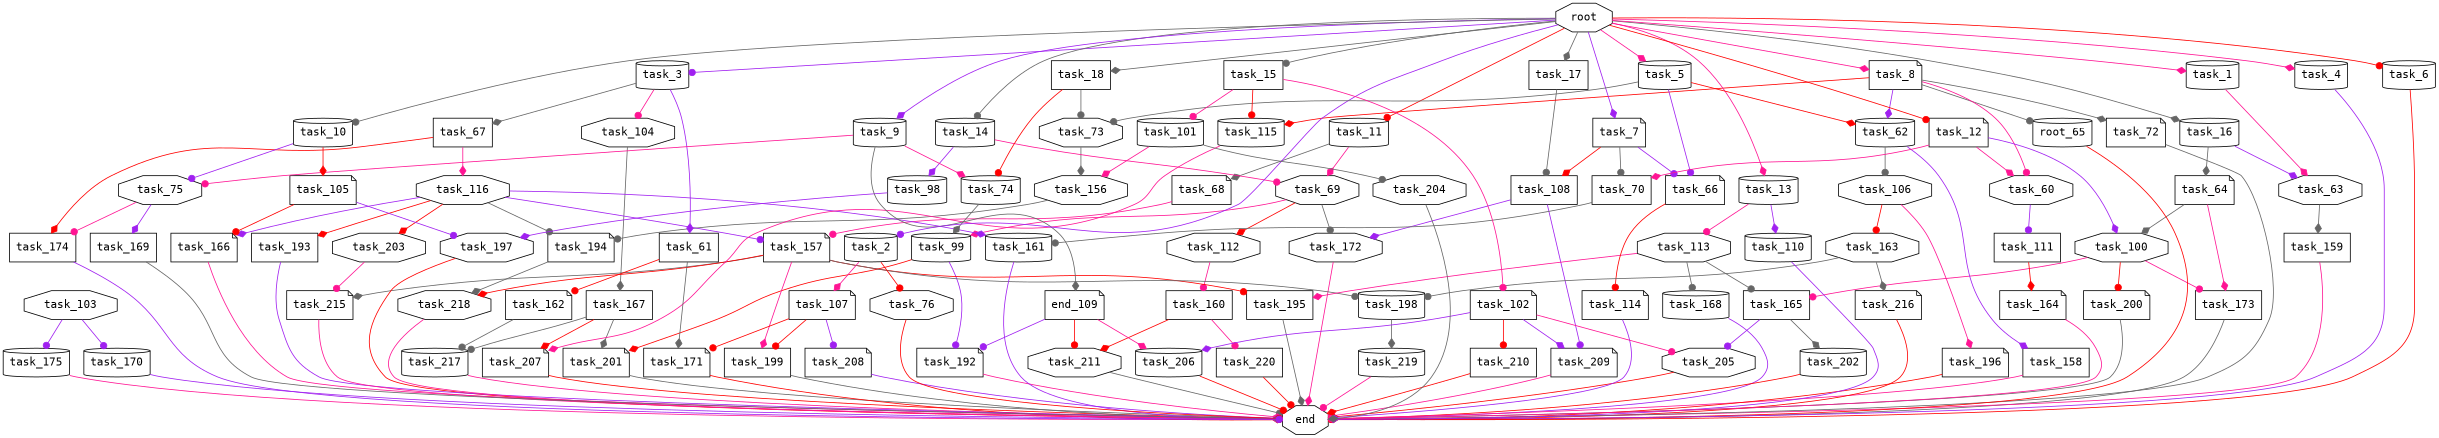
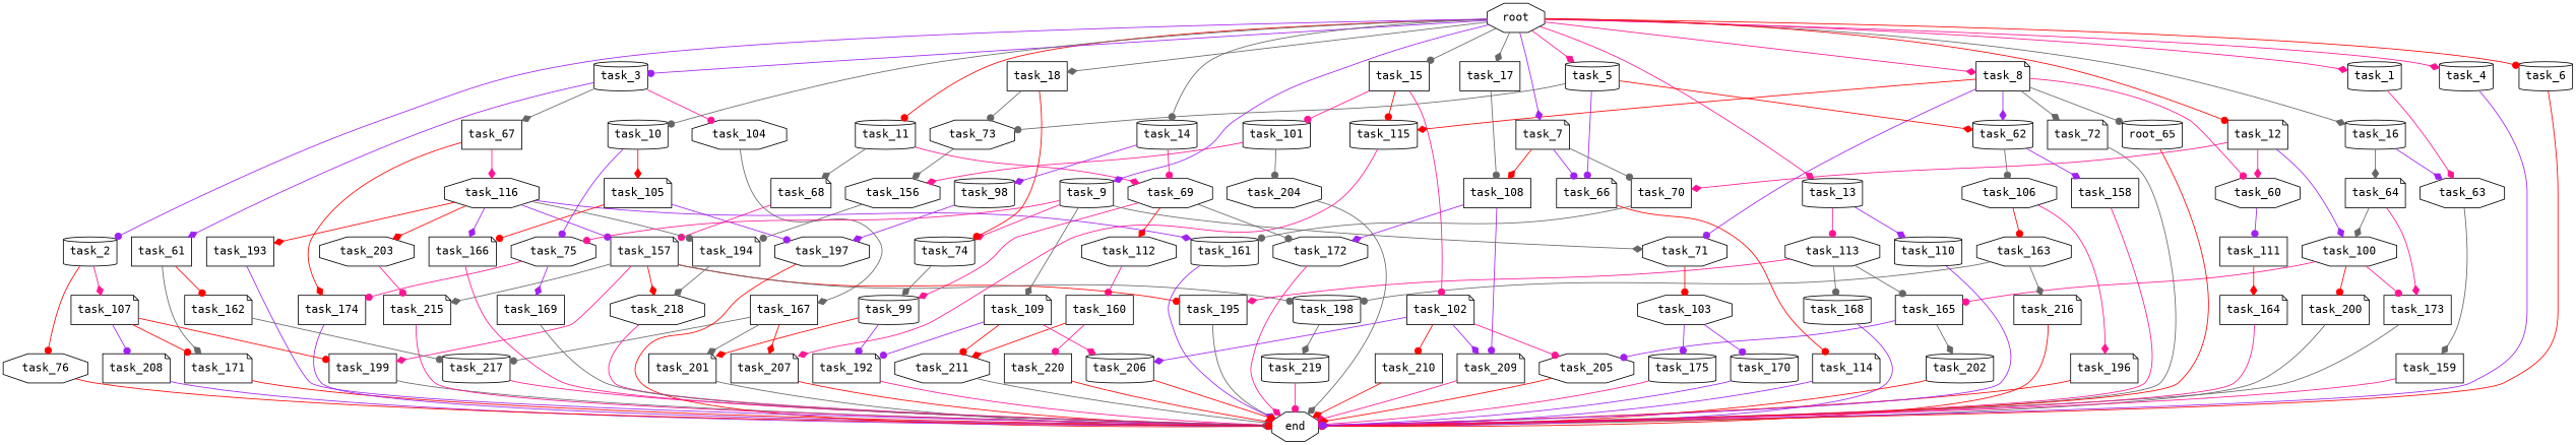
  digraph {
    fontname="DejaVu Sans Mono"
    node [fontname="DejaVu Sans Mono" shape=cylinder]
    edge [arrowhead=dot color=gray40 fontname="DejaVu Sans Mono"]
    task_104 [shape=octagon]
    task_167 [shape=box]
    task_217
    task_207 [shape=note]
    task_201 [shape=note]
    end [shape=octagon]
    task_175
    task_171 [shape=note]
    task_195 [shape=box]
    task_64 [shape=note]
    task_100 [shape=octagon]
    task_173 [shape=box]
    task_165 [shape=box]
    task_200 [shape=note]
    task_17 [shape=box]
    task_108 [shape=box]
    task_172 [shape=octagon]
    task_209 [shape=note]
    task_219
    task_112 [shape=octagon]
    task_160 [shape=box]
    task_211 [shape=octagon]
    task_220 [shape=box]
    task_69 [shape=octagon]
    task_99
    task_192 [shape=note]
    task_174 [shape=box]
    task_11
    task_68 [shape=note]
    task_157 [shape=note]
    task_113 [shape=octagon]
    task_168
    task_205 [shape=octagon]
    task_202
    task_199 [shape=box]
    task_73 [shape=octagon]
    task_156 [shape=octagon]
    task_194 [shape=note]
    task_197 [shape=octagon]
    task_7 [shape=note]
    task_70 [shape=box]
    task_66 [shape=note]
    task_161
    task_114 [shape=note]
-   task_109 [shape=note label=end_109]
+   task_109 [shape=note]
    task_206
    task_67 [shape=box]
    task_116 [shape=octagon]
    task_203 [shape=octagon]
    task_166 [shape=note]
    task_193 [shape=box]
    task_158 [shape=box]
    task_198
    task_215 [shape=note]
    task_218 [shape=octagon]
    task_216 [shape=note]
    task_115
    task_75 [shape=octagon]
    task_169 [shape=box]
    task_63 [shape=octagon]
    task_159 [shape=box]
    task_61 [shape=box]
    task_162 [shape=note]
    task_107 [shape=note]
    task_208 [shape=note]
    task_196 [shape=note]
    task_72 [shape=note]
    task_105 [shape=note]
    task_3
    task_14
    task_98
    task_62
    task_106 [shape=octagon]
    task_163 [shape=octagon]
    task_9
    task_74
+   task_71 [shape=octagon]
    task_103 [shape=octagon]
    task_8 [shape=note]
    n80 [label=root_65]
    task_60 [shape=octagon]
    task_111 [shape=box]
    root [shape=octagon]
    task_4
    task_13
    task_5
    task_6
    task_16
    task_18 [shape=box]
    task_15 [shape=box]
    task_10
    task_1
    task_2
    task_12 [shape=note]
    task_110
    task_102 [shape=note]
    task_101
    task_76 [shape=octagon]
    task_164 [shape=note]
    task_210 [shape=box]
    task_204 [shape=octagon]
    task_170
    task_104 -> task_167 [arrowhead=diamond]
    task_167 -> task_217
    task_167 -> task_207 [arrowhead=diamond color=red]
    task_167 -> task_201 [arrowhead=diamond]
    task_217 -> end [color=deeppink]
    task_207 -> end [arrowhead=diamond color=red]
    task_201 -> end [arrowhead=diamond]
    task_175 -> end [color=deeppink]
    task_171 -> end [arrowhead=diamond color=red]
    task_195 -> end [arrowhead=diamond]
    task_64 -> task_100 [arrowhead=diamond]
    task_64 -> task_173 [arrowhead=diamond color=deeppink]
    task_100 -> task_173 [color=deeppink]
    task_100 -> task_165 [color=deeppink]
    task_100 -> task_200 [color=red]
    task_173 -> end [arrowhead=diamond]
    task_165 -> task_205 [color=purple]
    task_165 -> task_202 [arrowhead=diamond]
    task_200 -> end
    task_17 -> task_108
    task_108 -> task_172 [arrowhead=diamond color=purple]
    task_108 -> task_209 [color=purple]
    task_172 -> end [arrowhead=diamond color=deeppink]
    task_209 -> end [color=deeppink]
    task_219 -> end [color=deeppink]
    task_112 -> task_160 [color=deeppink]
    task_160 -> task_211 [arrowhead=diamond color=red]
    task_160 -> task_220 [color=deeppink]
    task_211 -> end
    task_220 -> end [color=red]
    task_69 -> task_172
    task_69 -> task_112 [arrowhead=diamond color=red]
    task_69 -> task_99 [arrowhead=diamond color=deeppink]
    task_99 -> task_201 [arrowhead=diamond color=red]
    task_99 -> task_192 [color=purple]
    task_192 -> end [arrowhead=diamond color=deeppink]
    task_174 -> end [color=purple]
    task_11 -> task_69 [arrowhead=diamond color=deeppink]
    task_11 -> task_68 [arrowhead=diamond]
    task_68 -> task_157 [color=deeppink]
    task_157 -> task_195 [color=red]
    task_157 -> task_199 [arrowhead=diamond color=deeppink]
    task_157 -> task_198
    task_157 -> task_215 [arrowhead=diamond]
    task_157 -> task_218 [arrowhead=diamond color=red]
    task_113 -> task_195 [arrowhead=diamond color=deeppink]
    task_113 -> task_165
    task_113 -> task_168
    task_168 -> end [color=purple]
    task_205 -> end [arrowhead=diamond color=red]
    task_202 -> end [color=red]
    task_199 -> end
    task_73 -> task_156 [arrowhead=diamond]
    task_156 -> task_194
    task_194 -> task_218 [arrowhead=diamond]
    task_197 -> end [color=red]
    task_7 -> task_108 [arrowhead=diamond color=red]
    task_7 -> task_70
    task_7 -> task_66 [color=purple]
    task_70 -> task_161
    task_66 -> task_114 [color=red]
    task_161 -> end [arrowhead=diamond color=purple]
    task_114 -> end [arrowhead=diamond color=purple]
    task_109 -> task_211 [color=red]
    task_109 -> task_192 [color=purple]
    task_109 -> task_206 [arrowhead=diamond color=deeppink]
    task_206 -> end [color=red]
    task_67 -> task_174 [arrowhead=diamond color=red]
    task_67 -> task_116 [arrowhead=diamond color=deeppink]
    task_116 -> task_157 [color=purple]
    task_116 -> task_194
    task_116 -> task_161 [arrowhead=diamond color=purple]
    task_116 -> task_203 [arrowhead=diamond color=red]
    task_116 -> task_166 [arrowhead=diamond color=purple]
    task_116 -> task_193 [arrowhead=diamond color=red]
    task_203 -> task_215 [color=deeppink]
    task_166 -> end [color=deeppink]
    task_193 -> end [color=purple]
    task_158 -> end [color=deeppink]
    task_198 -> task_219 [arrowhead=diamond]
    task_215 -> end [arrowhead=diamond color=deeppink]
    task_218 -> end [arrowhead=diamond color=deeppink]
    task_216 -> end [color=red]
    task_115 -> task_207 [arrowhead=diamond color=deeppink]
    task_75 -> task_174 [color=deeppink]
    task_75 -> task_169 [arrowhead=diamond color=purple]
    task_169 -> end [arrowhead=diamond]
    task_63 -> task_159 [arrowhead=diamond]
    task_159 -> end [color=deeppink]
    task_61 -> task_171 [arrowhead=diamond]
    task_61 -> task_162 [color=red]
    task_162 -> task_217
    task_107 -> task_171 [color=red]
    task_107 -> task_199 [color=red]
    task_107 -> task_208 [color=purple]
    task_208 -> end [color=purple]
    task_196 -> end [arrowhead=diamond color=red]
    task_72 -> end [arrowhead=diamond]
    task_105 -> task_197 [color=purple]
    task_105 -> task_166 [color=red]
    task_3 -> task_104 [color=deeppink]
    task_3 -> task_67 [arrowhead=diamond]
    task_3 -> task_61 [arrowhead=diamond color=purple]
    task_14 -> task_69 [color=deeppink]
    task_14 -> task_98 [arrowhead=diamond color=purple]
    task_98 -> task_197 [arrowhead=diamond color=purple]
    task_62 -> task_158 [arrowhead=diamond color=purple]
    task_62 -> task_106
    task_106 -> task_196 [arrowhead=diamond color=deeppink]
    task_106 -> task_163 [color=red]
    task_163 -> task_198
    task_163 -> task_216 [arrowhead=diamond]
    task_9 -> task_109 [arrowhead=diamond]
    task_9 -> task_75 [color=deeppink]
    task_9 -> task_74 [arrowhead=diamond color=deeppink]
+   task_9 -> task_71 [arrowhead=diamond]
    task_74 -> task_99 [arrowhead=diamond]
+   task_71 -> task_103 [color=red]
    task_103 -> task_175 [color=purple]
    task_103 -> task_170 [color=purple]
    task_8 -> task_115 [arrowhead=diamond color=red]
    task_8 -> task_72 [arrowhead=diamond]
    task_8 -> task_62 [arrowhead=diamond color=purple]
+   task_8 -> task_71 [color=purple]
    task_8 -> n80
    task_8 -> task_60 [color=deeppink]
    n80 -> end [color=red]
    task_60 -> task_111 [color=purple]
    task_111 -> task_164 [arrowhead=diamond color=red]
    root -> task_17 [arrowhead=diamond]
    root -> task_11 [color=red]
    root -> task_7 [arrowhead=diamond color=purple]
    root -> task_3 [color=purple]
    root -> task_14
    root -> task_9 [arrowhead=diamond color=purple]
    root -> task_8 [arrowhead=diamond color=deeppink]
    root -> task_4 [arrowhead=diamond color=deeppink]
    root -> task_13 [arrowhead=diamond color=deeppink]
    root -> task_5 [arrowhead=diamond color=deeppink]
    root -> task_6 [color=red]
    root -> task_16 [arrowhead=diamond]
    root -> task_18 [arrowhead=diamond]
    root -> task_15
    root -> task_10
    root -> task_1 [arrowhead=diamond color=deeppink]
    root -> task_2 [color=purple]
    root -> task_12 [color=red]
    task_4 -> end [arrowhead=diamond color=purple]
    task_13 -> task_113 [color=deeppink]
    task_13 -> task_110 [arrowhead=diamond color=purple]
    task_5 -> task_73
    task_5 -> task_66 [color=purple]
    task_5 -> task_62 [arrowhead=diamond color=red]
    task_6 -> end [color=red]
    task_16 -> task_64 [arrowhead=diamond]
    task_16 -> task_63 [arrowhead=diamond color=purple]
    task_18 -> task_73
    task_18 -> task_74 [color=red]
    task_15 -> task_115 [color=red]
    task_15 -> task_102 [color=deeppink]
    task_15 -> task_101 [color=deeppink]
    task_10 -> task_75 [color=purple]
    task_10 -> task_105 [arrowhead=diamond color=red]
    task_1 -> task_63 [arrowhead=diamond color=deeppink]
    task_2 -> task_107 [arrowhead=diamond color=deeppink]
    task_2 -> task_76 [color=red]
    task_12 -> task_100 [arrowhead=diamond color=purple]
    task_12 -> task_70 [arrowhead=diamond color=deeppink]
    task_12 -> task_60 [arrowhead=diamond color=deeppink]
    task_110 -> end [arrowhead=diamond color=purple]
    task_102 -> task_209 [arrowhead=diamond color=purple]
    task_102 -> task_205 [color=deeppink]
    task_102 -> task_206 [arrowhead=diamond color=purple]
    task_102 -> task_210 [color=red]
    task_101 -> task_156 [arrowhead=diamond color=deeppink]
    task_101 -> task_204
    task_76 -> end [color=red]
    task_164 -> end [color=deeppink]
    task_210 -> end [arrowhead=diamond color=red]
    task_204 -> end [arrowhead=diamond]
    task_170 -> end [color=purple]
  }
